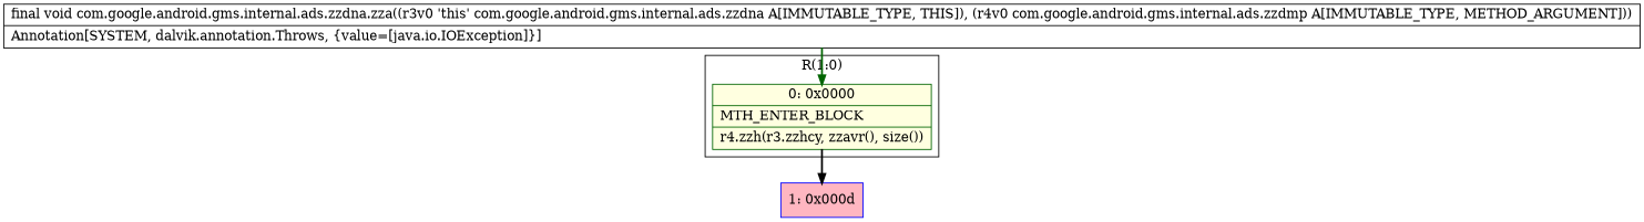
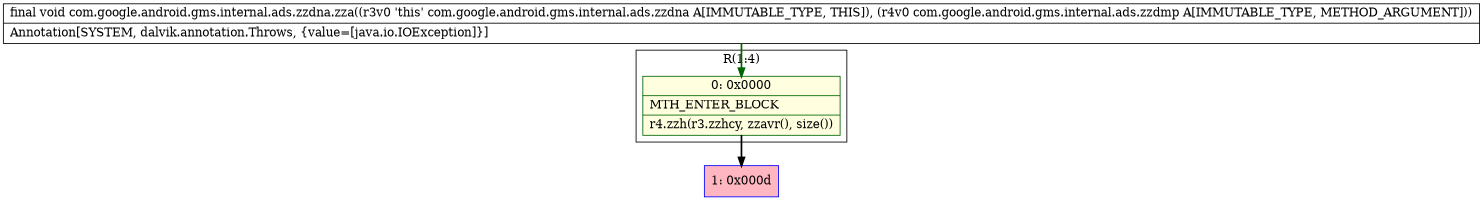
  digraph {
    node [shape=record style=filled]
    edge [style=bold]
    n1 [color=darkgreen label="{0\:\ 0x0000|MTH_ENTER_BLOCK\l|r4.zzh(r3.zzhcy, zzavr(), size())\l}" fillcolor=lightyellow]
    n2 [color=blue label="{1\:\ 0x000d}" fillcolor=lightpink]
    n3 [label="{final void com.google.android.gms.internal.ads.zzdna.zza((r3v0 'this' com.google.android.gms.internal.ads.zzdna A[IMMUTABLE_TYPE, THIS]), (r4v0 com.google.android.gms.internal.ads.zzdmp A[IMMUTABLE_TYPE, METHOD_ARGUMENT]))  | Annotation[SYSTEM, dalvik.annotation.Throws, \{value=[java.io.IOException]\}]\l}" fillcolor=white color=black]
    subgraph cluster_1 {
-     label="R(1:0)"
+     label="R(1:4)"
      n1
    }
    n1 -> n2 [color=black]
    n3 -> n1 [color=darkgreen]
  }
